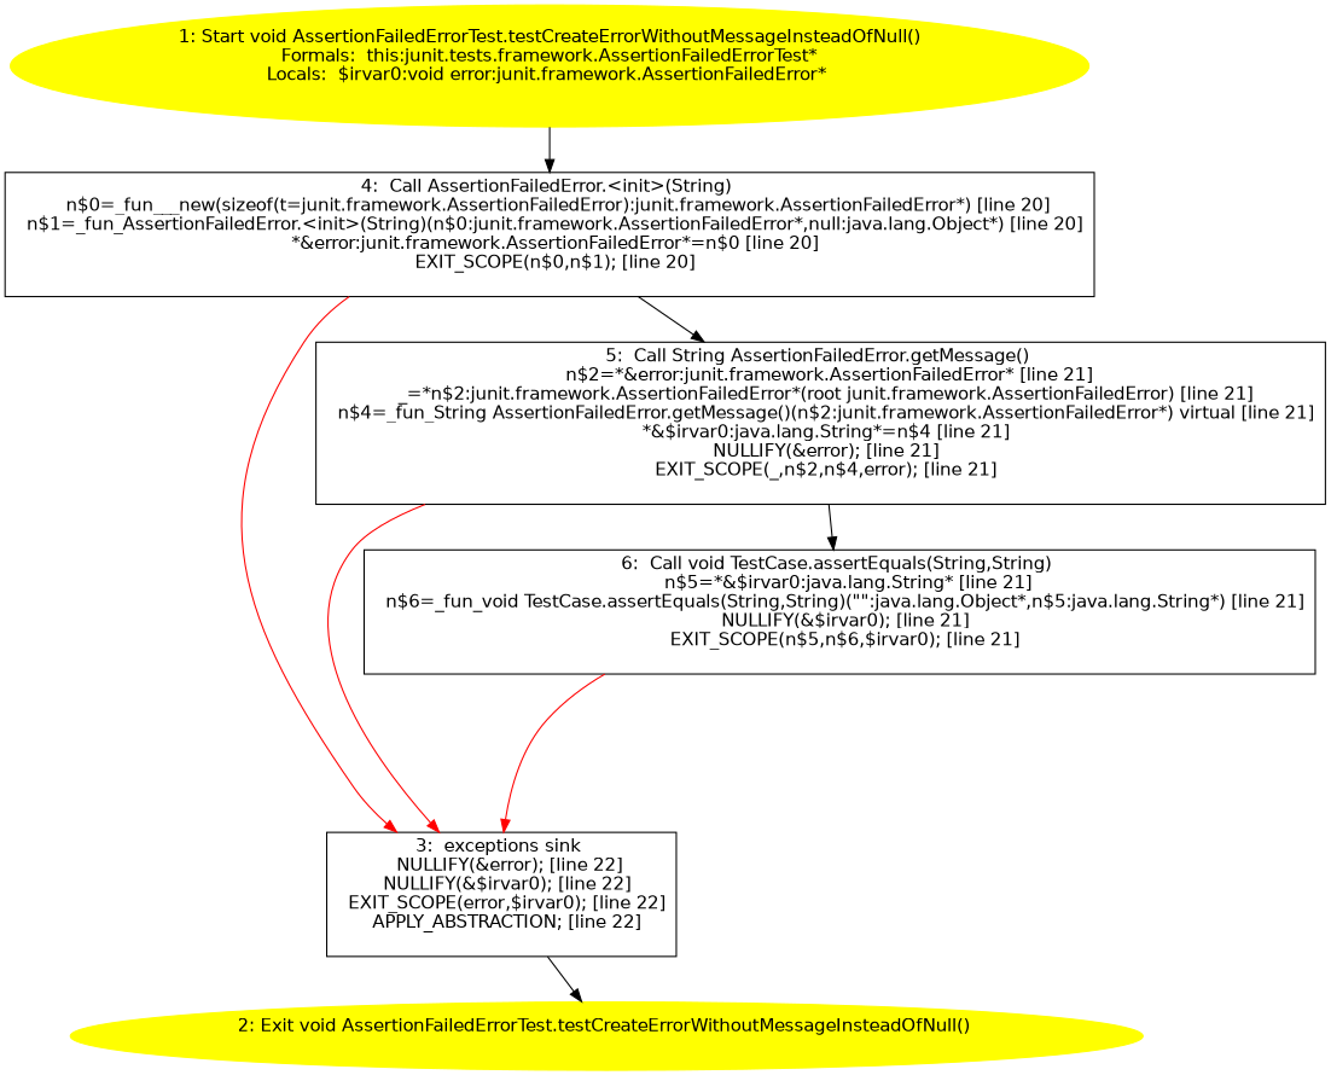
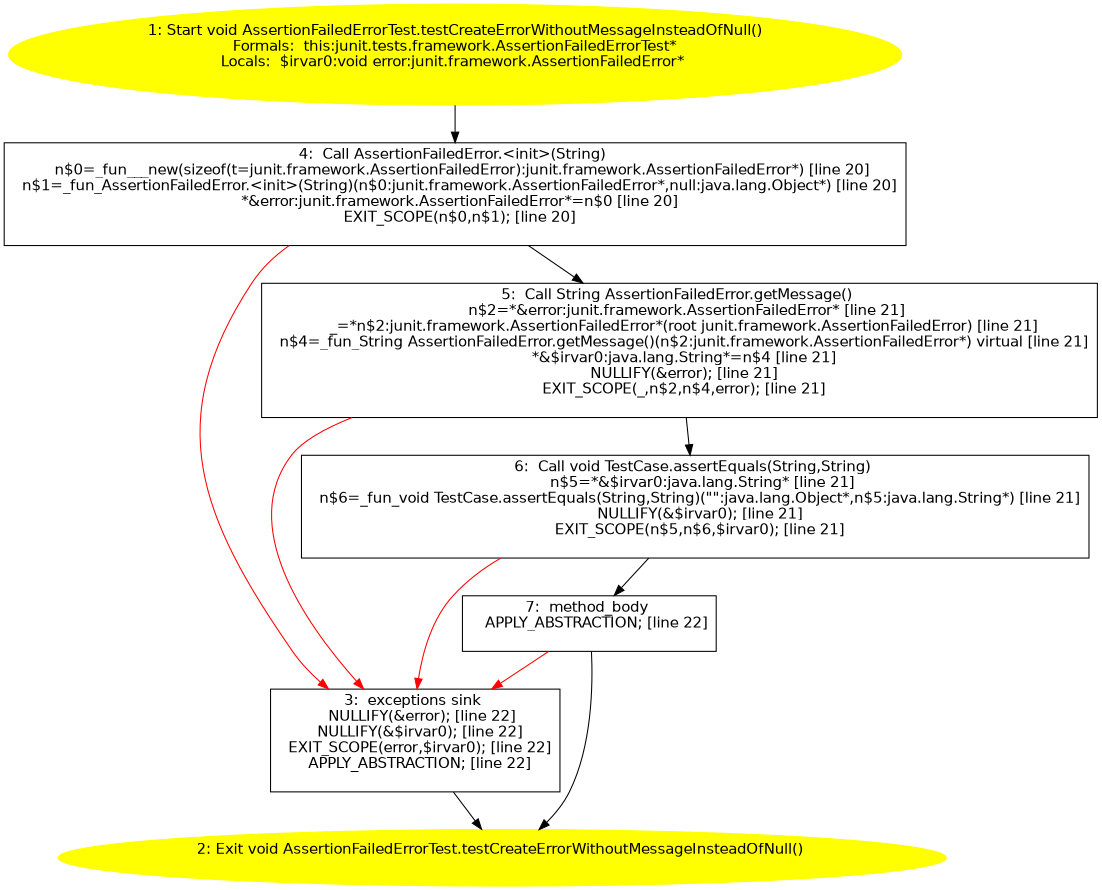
  digraph {
    fontname="DejaVu Sans"
    node [fontname="DejaVu Sans" shape=box]
    edge [fontname="DejaVu Sans"]
    n1 [color=yellow label="1: Start void AssertionFailedErrorTest.testCreateErrorWithoutMessageInsteadOfNull()\nFormals:  this:junit.tests.framework.AssertionFailedErrorTest*\nLocals:  $irvar0:void error:junit.framework.AssertionFailedError* \n  " style=filled shape=""]
    n2 [label="4:  Call AssertionFailedError.<init>(String) \n   n$0=_fun___new(sizeof(t=junit.framework.AssertionFailedError):junit.framework.AssertionFailedError*) [line 20]\n  n$1=_fun_AssertionFailedError.<init>(String)(n$0:junit.framework.AssertionFailedError*,null:java.lang.Object*) [line 20]\n  *&error:junit.framework.AssertionFailedError*=n$0 [line 20]\n  EXIT_SCOPE(n$0,n$1); [line 20]\n "]
    n3 [label="3:  exceptions sink \n   NULLIFY(&error); [line 22]\n  NULLIFY(&$irvar0); [line 22]\n  EXIT_SCOPE(error,$irvar0); [line 22]\n  APPLY_ABSTRACTION; [line 22]\n "]
    n4 [label="5:  Call String AssertionFailedError.getMessage() \n   n$2=*&error:junit.framework.AssertionFailedError* [line 21]\n  _=*n$2:junit.framework.AssertionFailedError*(root junit.framework.AssertionFailedError) [line 21]\n  n$4=_fun_String AssertionFailedError.getMessage()(n$2:junit.framework.AssertionFailedError*) virtual [line 21]\n  *&$irvar0:java.lang.String*=n$4 [line 21]\n  NULLIFY(&error); [line 21]\n  EXIT_SCOPE(_,n$2,n$4,error); [line 21]\n "]
    n5 [color=yellow label="2: Exit void AssertionFailedErrorTest.testCreateErrorWithoutMessageInsteadOfNull() \n  " style=filled shape=""]
    n6 [label="6:  Call void TestCase.assertEquals(String,String) \n   n$5=*&$irvar0:java.lang.String* [line 21]\n  n$6=_fun_void TestCase.assertEquals(String,String)(\"\":java.lang.Object*,n$5:java.lang.String*) [line 21]\n  NULLIFY(&$irvar0); [line 21]\n  EXIT_SCOPE(n$5,n$6,$irvar0); [line 21]\n "]
+   n7 [label="7:  method_body \n   APPLY_ABSTRACTION; [line 22]\n "]
    n1 -> n2
    n2 -> n3 [color=red]
    n2 -> n4
    n3 -> n5
    n4 -> n3 [color=red]
    n4 -> n6
    n6 -> n3 [color=red]
+   n6 -> n7
+   n7 -> n3 [color=red]
+   n7 -> n5
  }
